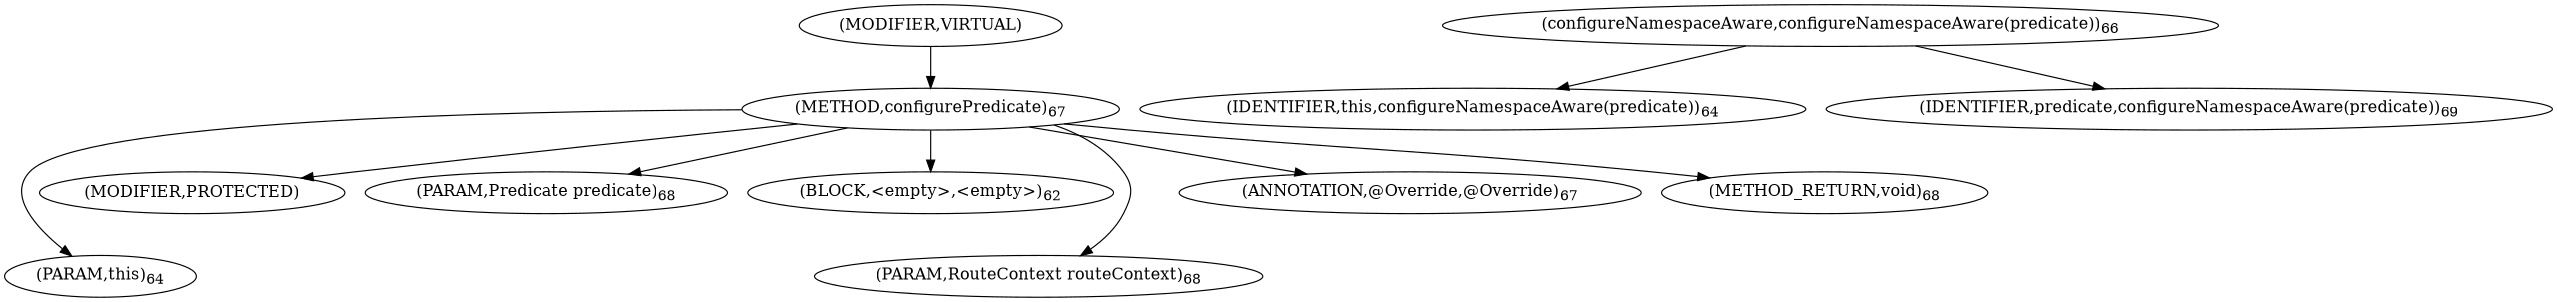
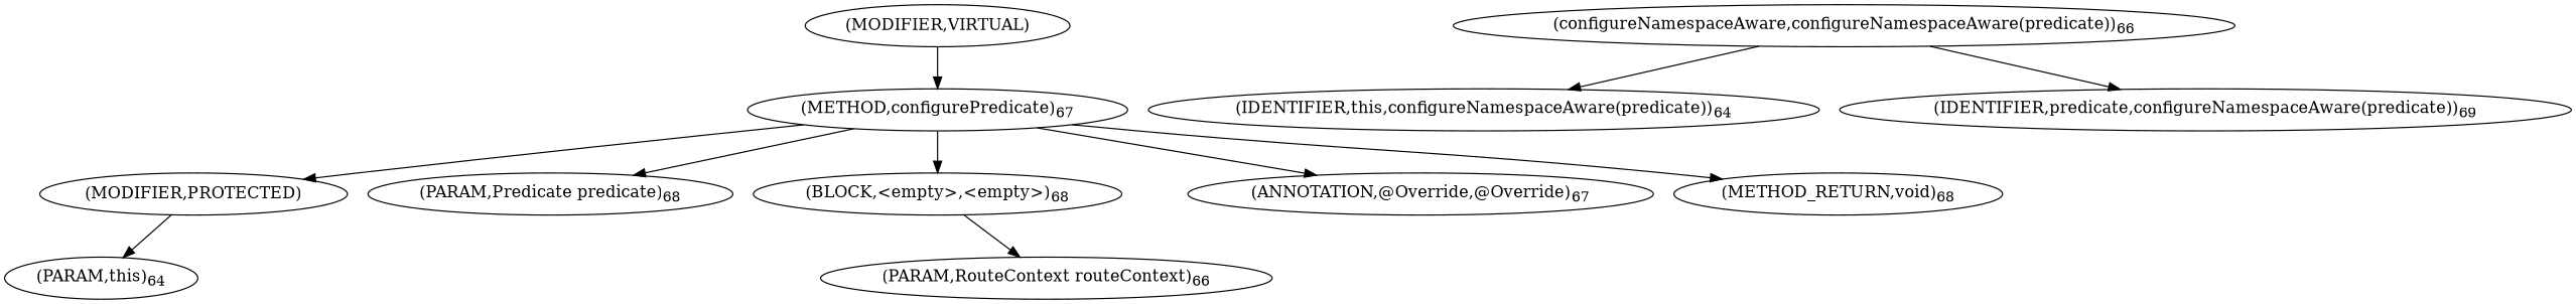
  digraph {
    n1 [label=<(METHOD,configurePredicate)<SUB>67</SUB>>]
    n2 [label=<(PARAM,this)<SUB>64</SUB>>]
-   n3 [label=<(PARAM,RouteContext routeContext)<SUB>68</SUB>>]
+   n3 [label=<(PARAM,RouteContext routeContext)<SUB>66</SUB>>]
    n4 [label=<(PARAM,Predicate predicate)<SUB>68</SUB>>]
-   n5 [label=<(BLOCK,&lt;empty&gt;,&lt;empty&gt;)<SUB>62</SUB>>]
+   n5 [label=<(BLOCK,&lt;empty&gt;,&lt;empty&gt;)<SUB>68</SUB>>]
    n6 [label=<(MODIFIER,PROTECTED)>]
    n7 [label=<(ANNOTATION,@Override,@Override)<SUB>67</SUB>>]
    n8 [label=<(METHOD_RETURN,void)<SUB>68</SUB>>]
    n9 [label=<(MODIFIER,VIRTUAL)>]
    n10 [label=<(configureNamespaceAware,configureNamespaceAware(predicate))<SUB>66</SUB>>]
    n11 [label=<(IDENTIFIER,this,configureNamespaceAware(predicate))<SUB>64</SUB>>]
    n12 [label=<(IDENTIFIER,predicate,configureNamespaceAware(predicate))<SUB>69</SUB>>]
-   n1 -> n2
-   n1 -> n3
+   n6 -> n2
+   n5 -> n3
    n1 -> n4
    n1 -> n5
    n1 -> n6
    n1 -> n7
    n1 -> n8
    n9 -> n1
    n10 -> n11
    n10 -> n12
  }
